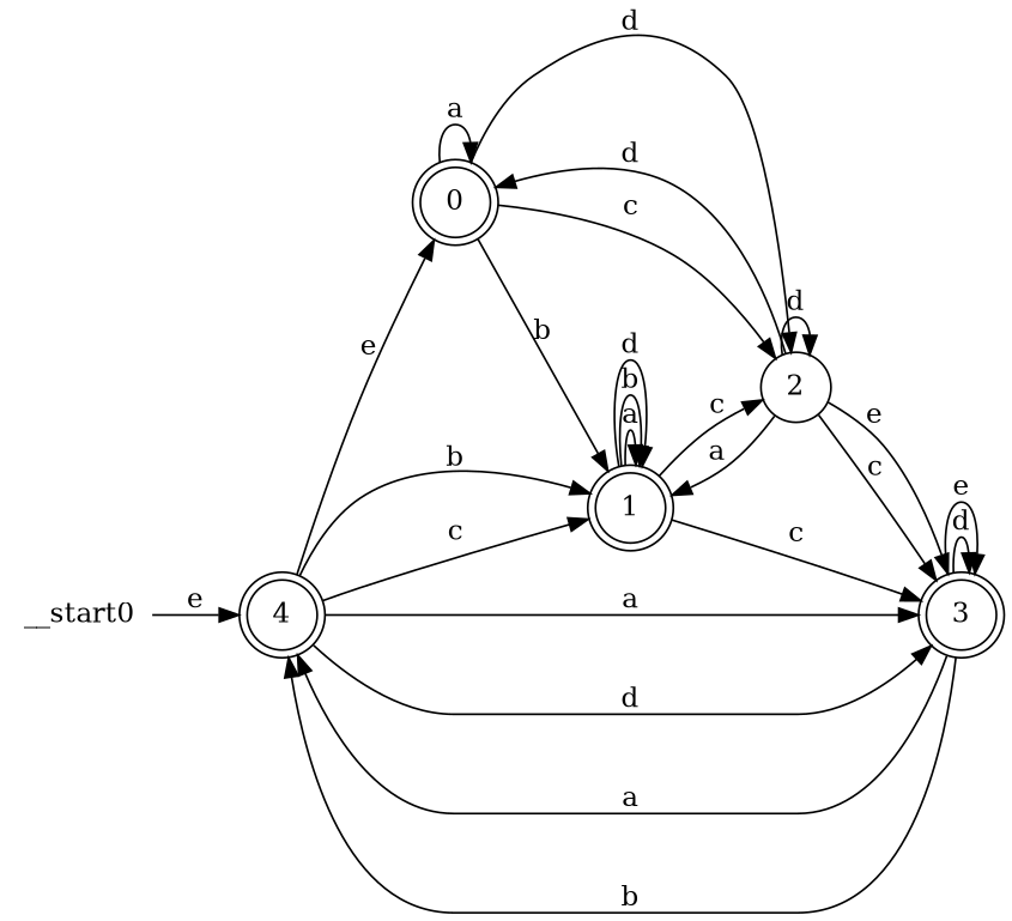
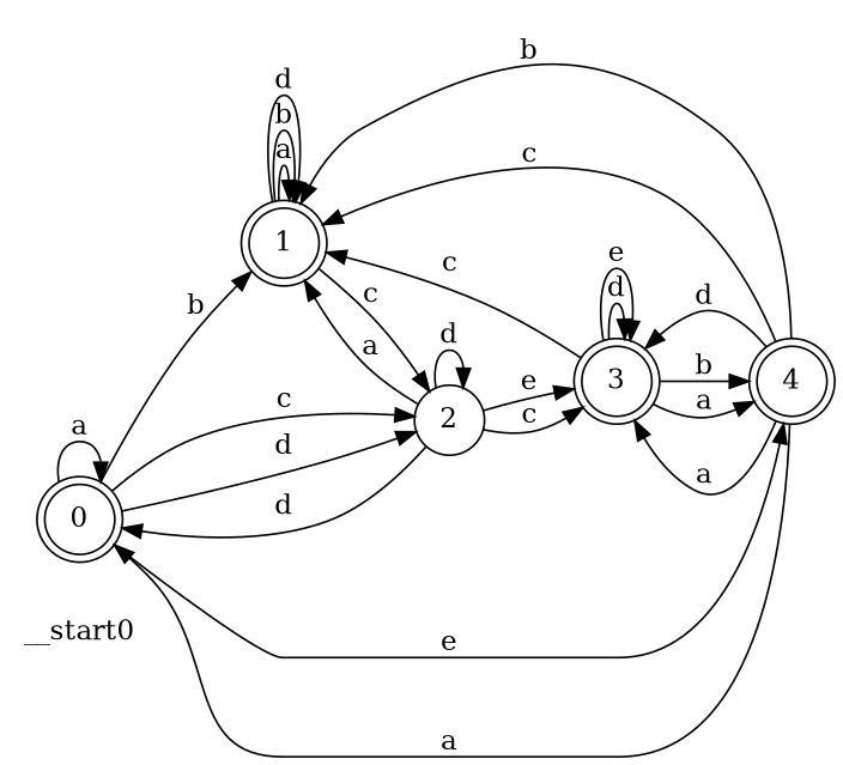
  digraph {
    rankdir=LR
    node [shape=doublecircle color=black fillcolor=white style="rounded,filled"]
    __start0 [shape=none color="" fillcolor="" style=""]
    n2 [label=0]
    n3 [label=1]
    n4 [label=2 shape=circle style=filled]
    n5 [label=4]
    n6 [label=3]
    n2 -> n2 [label=a]
    n2 -> n3 [label=b]
    n2 -> n4 [label=c]
    n2 -> n4 [label=d]
-   __start0 -> n5 [label=e]
+   n2 -> n5 [label=e]
    n3 -> n3 [label=a]
    n3 -> n3 [label=b]
    n3 -> n3 [label=d]
    n3 -> n4 [label=c]
    n4 -> n2 [label=d]
    n4 -> n3 [label=a]
    n4 -> n4 [label=d]
    n4 -> n6 [label=c]
    n4 -> n6 [label=e]
-   n5 -> n2 [label=e]
+   n5 -> n2 [label=a]
    n5 -> n3 [label=b]
    n5 -> n3 [label=c]
    n5 -> n6 [label=a]
    n5 -> n6 [label=d]
-   n3 -> n6 [label=c]
+   n6 -> n3 [label=c]
    n6 -> n5 [label=a]
    n6 -> n5 [label=b]
    n6 -> n6 [label=d]
    n6 -> n6 [label=e]
  }
